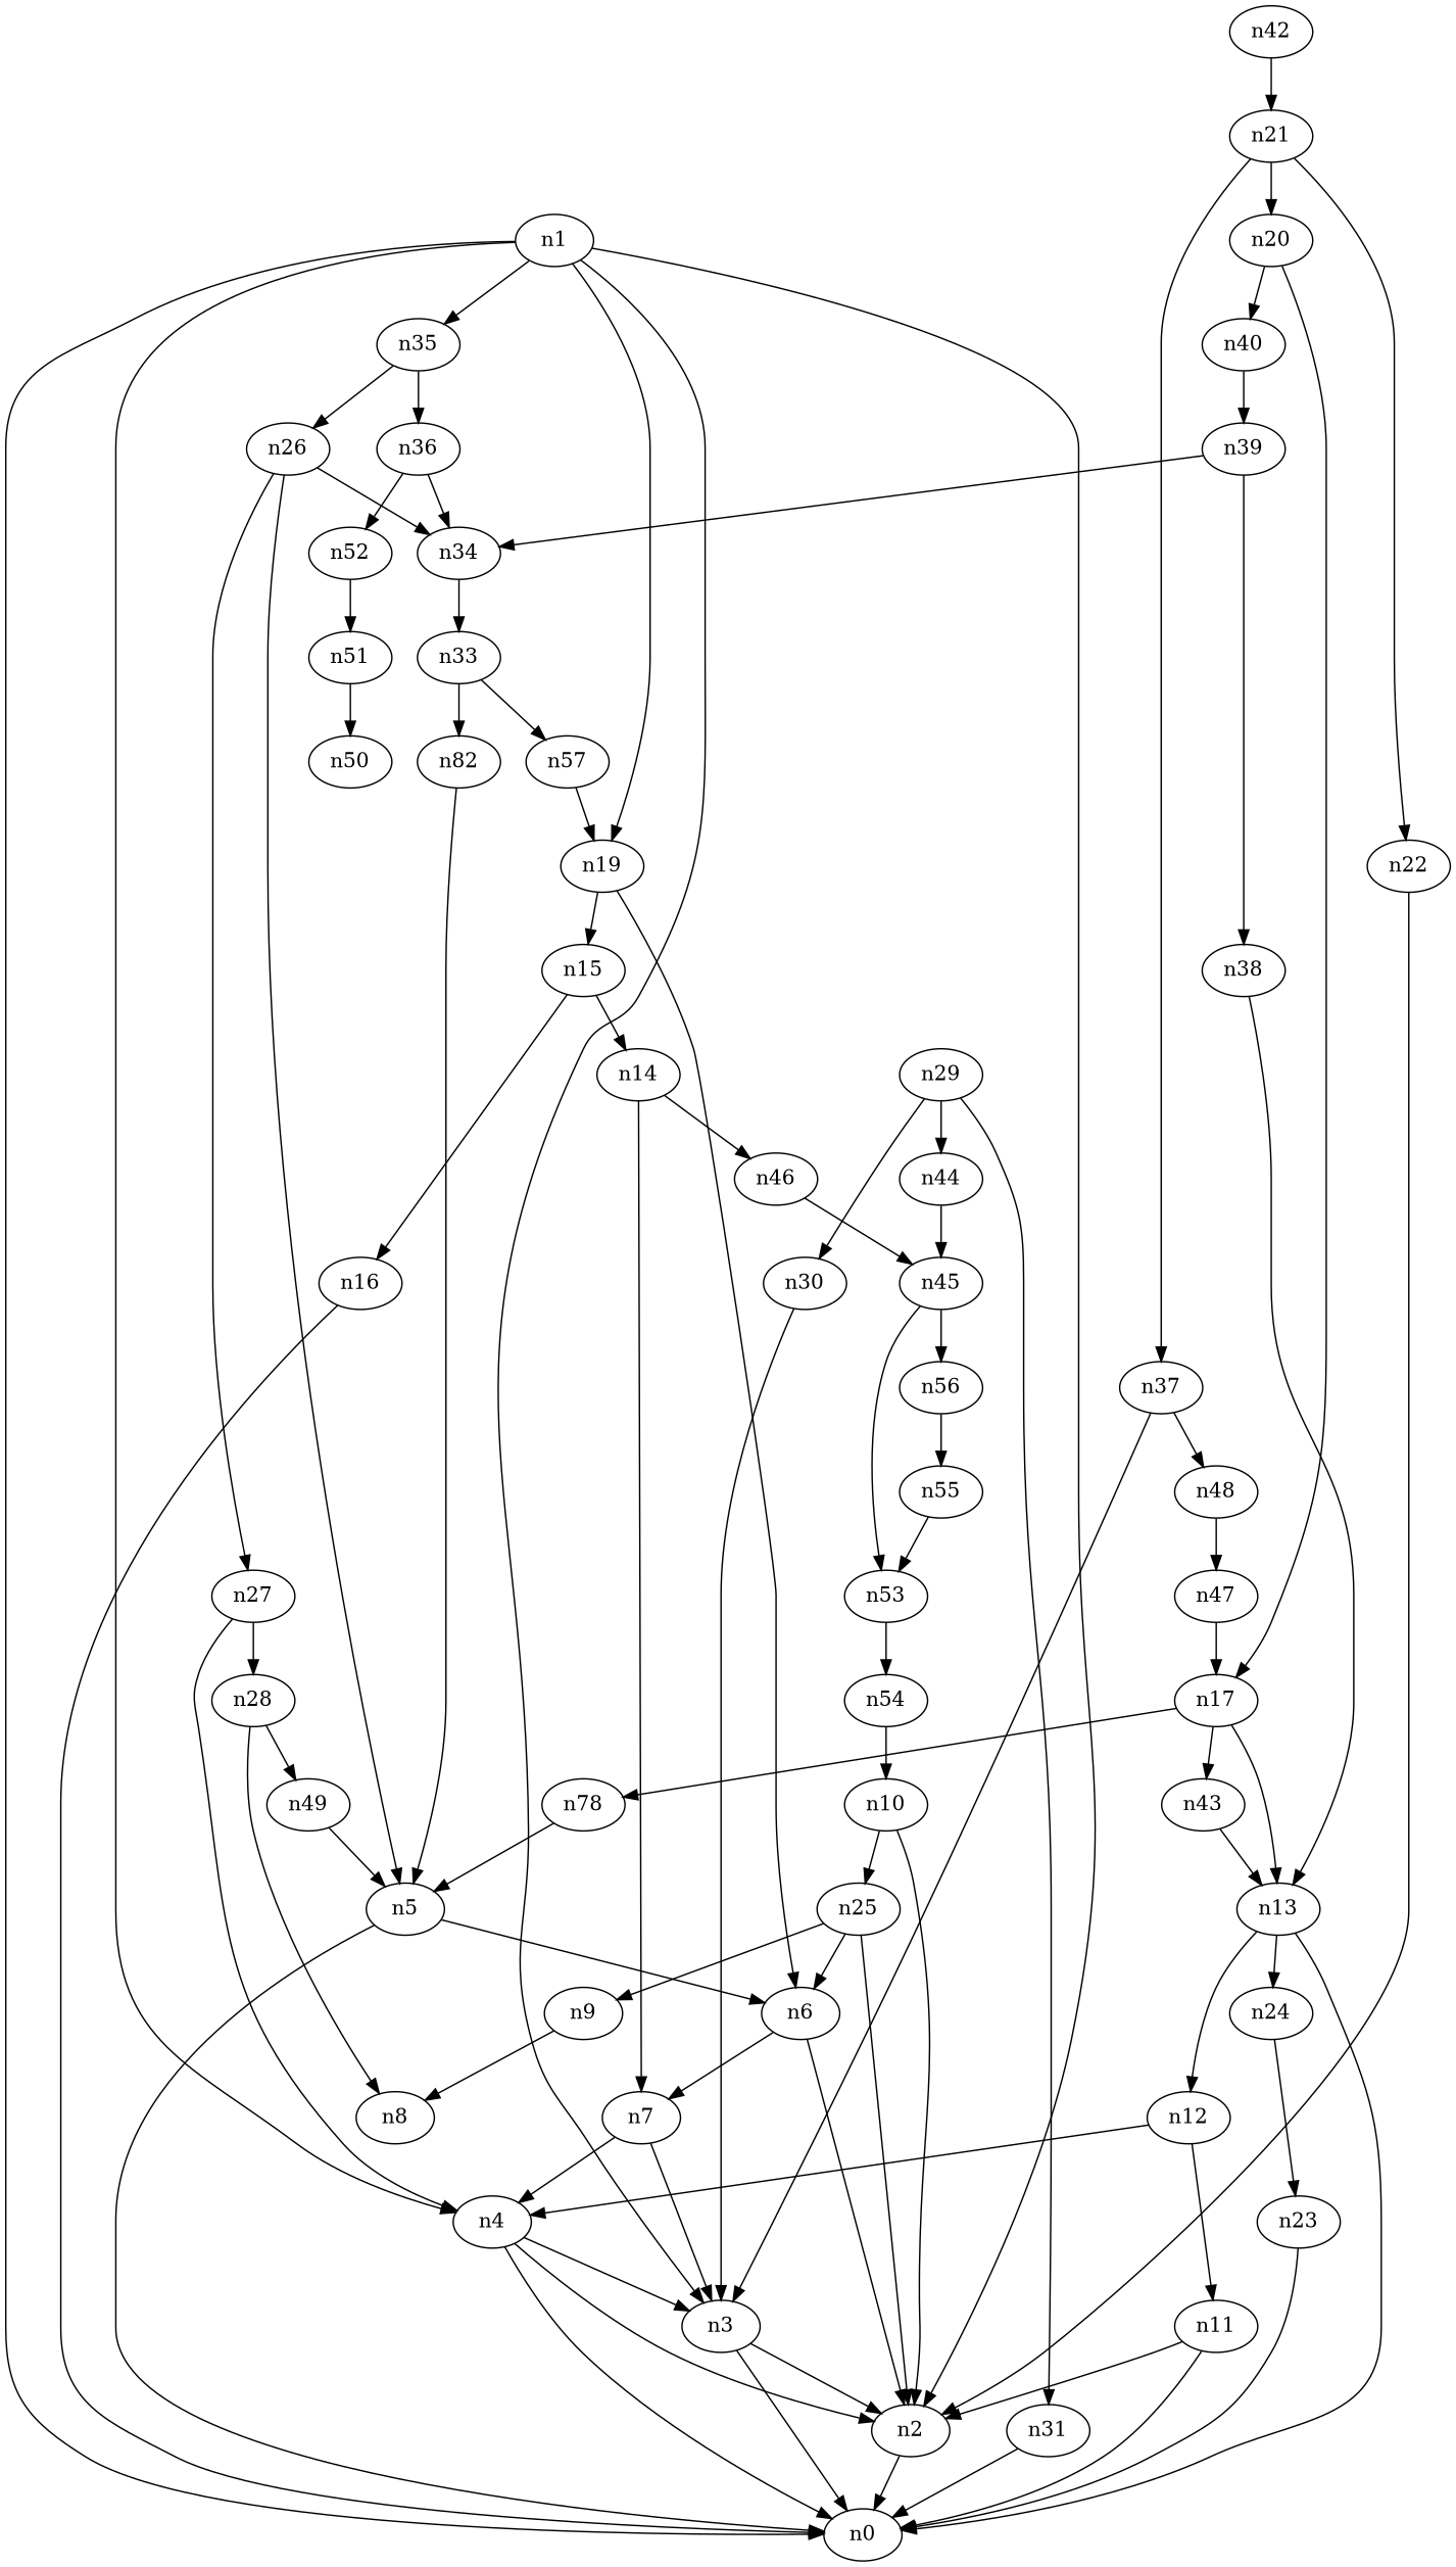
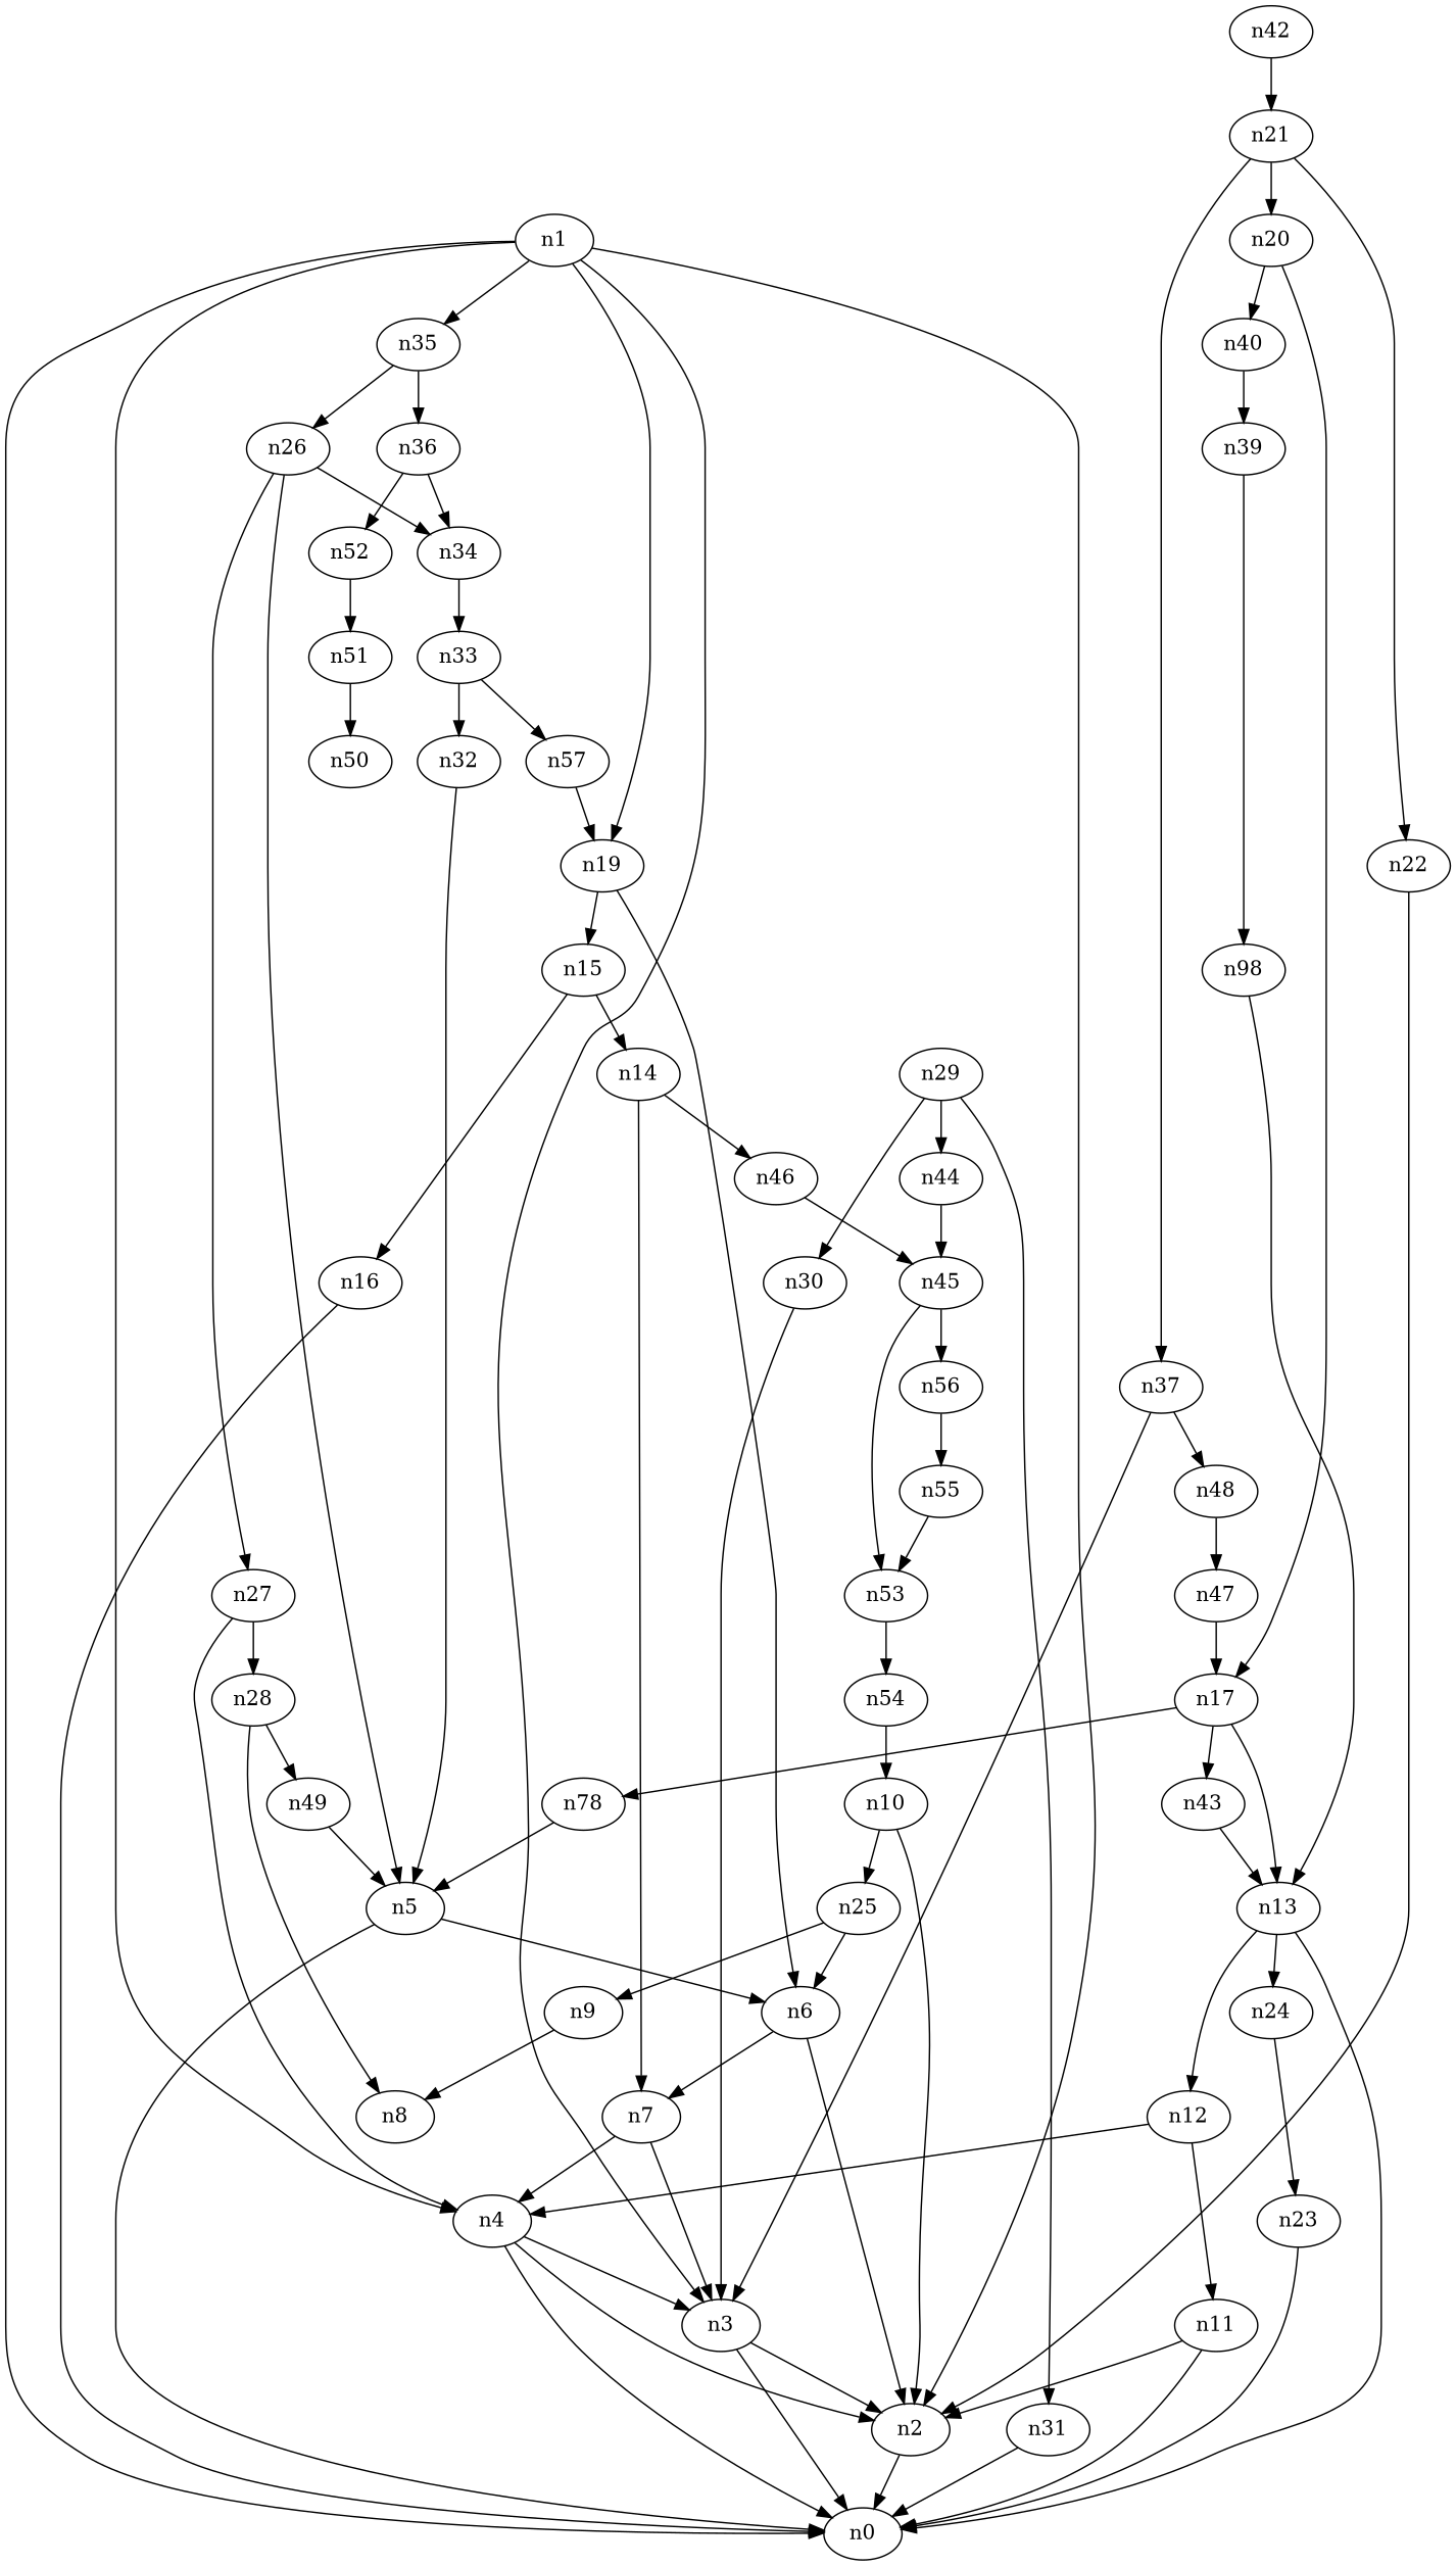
  digraph {
    n1
    n0
    n2
    n3
    n4
    n19
    n35
    n6
    n15
    n29
    n30
    n31
    n44
    n26
    n36
    n7
    n14
    n16
    n45
    n5
    n27
    n34
    n52
    n9
    n8
    n10
    n25
    n11
    n12
    n13
    n24
    n23
    n46
    n53
    n56
    n17
    n18 [label=n78]
    n43
    n20
    n40
    n39
-   n38
+   n38 [label=n98]
    n21
    n22
    n37
    n48
    n47
    n28
    n33
    n49
-   n32 [label=n82]
+   n32
    n57
    n51
    n50
    n42
    n54
    n55
    n1 -> n0
    n1 -> n2
    n1 -> n3
    n1 -> n4
    n1 -> n19
    n1 -> n35
    n2 -> n0
    n3 -> n0
    n3 -> n2
    n4 -> n0
    n4 -> n2
    n4 -> n3
    n19 -> n6
    n19 -> n15
    n35 -> n26
    n35 -> n36
    n6 -> n2
    n6 -> n7
    n15 -> n14
    n15 -> n16
    n29 -> n30
    n29 -> n31
    n29 -> n44
    n30 -> n3
    n31 -> n0
    n44 -> n45
    n26 -> n5
    n26 -> n27
    n26 -> n34
    n36 -> n34
    n36 -> n52
    n7 -> n3
    n7 -> n4
    n14 -> n7
    n14 -> n46
    n16 -> n0
    n45 -> n53
    n45 -> n56
    n5 -> n0
    n5 -> n6
    n27 -> n4
    n27 -> n28
    n34 -> n33
    n52 -> n51
    n9 -> n8
    n10 -> n2
    n10 -> n25
-   n25 -> n2
    n25 -> n6
    n25 -> n9
    n11 -> n0
    n11 -> n2
    n12 -> n4
    n12 -> n11
    n13 -> n0
    n13 -> n12
    n13 -> n24
    n24 -> n23
    n23 -> n0
    n46 -> n45
    n53 -> n54
    n56 -> n55
    n17 -> n13
    n17 -> n18
    n17 -> n43
    n18 -> n5
    n43 -> n13
    n20 -> n17
    n20 -> n40
    n40 -> n39
-   n39 -> n34
    n39 -> n38
    n38 -> n13
    n21 -> n20
    n21 -> n22
    n21 -> n37
    n22 -> n2
    n37 -> n3
    n37 -> n48
    n48 -> n47
    n47 -> n17
    n28 -> n8
    n28 -> n49
    n33 -> n32
    n33 -> n57
    n49 -> n5
    n32 -> n5
    n57 -> n19
    n51 -> n50
    n42 -> n21
    n54 -> n10
    n55 -> n53
  }
